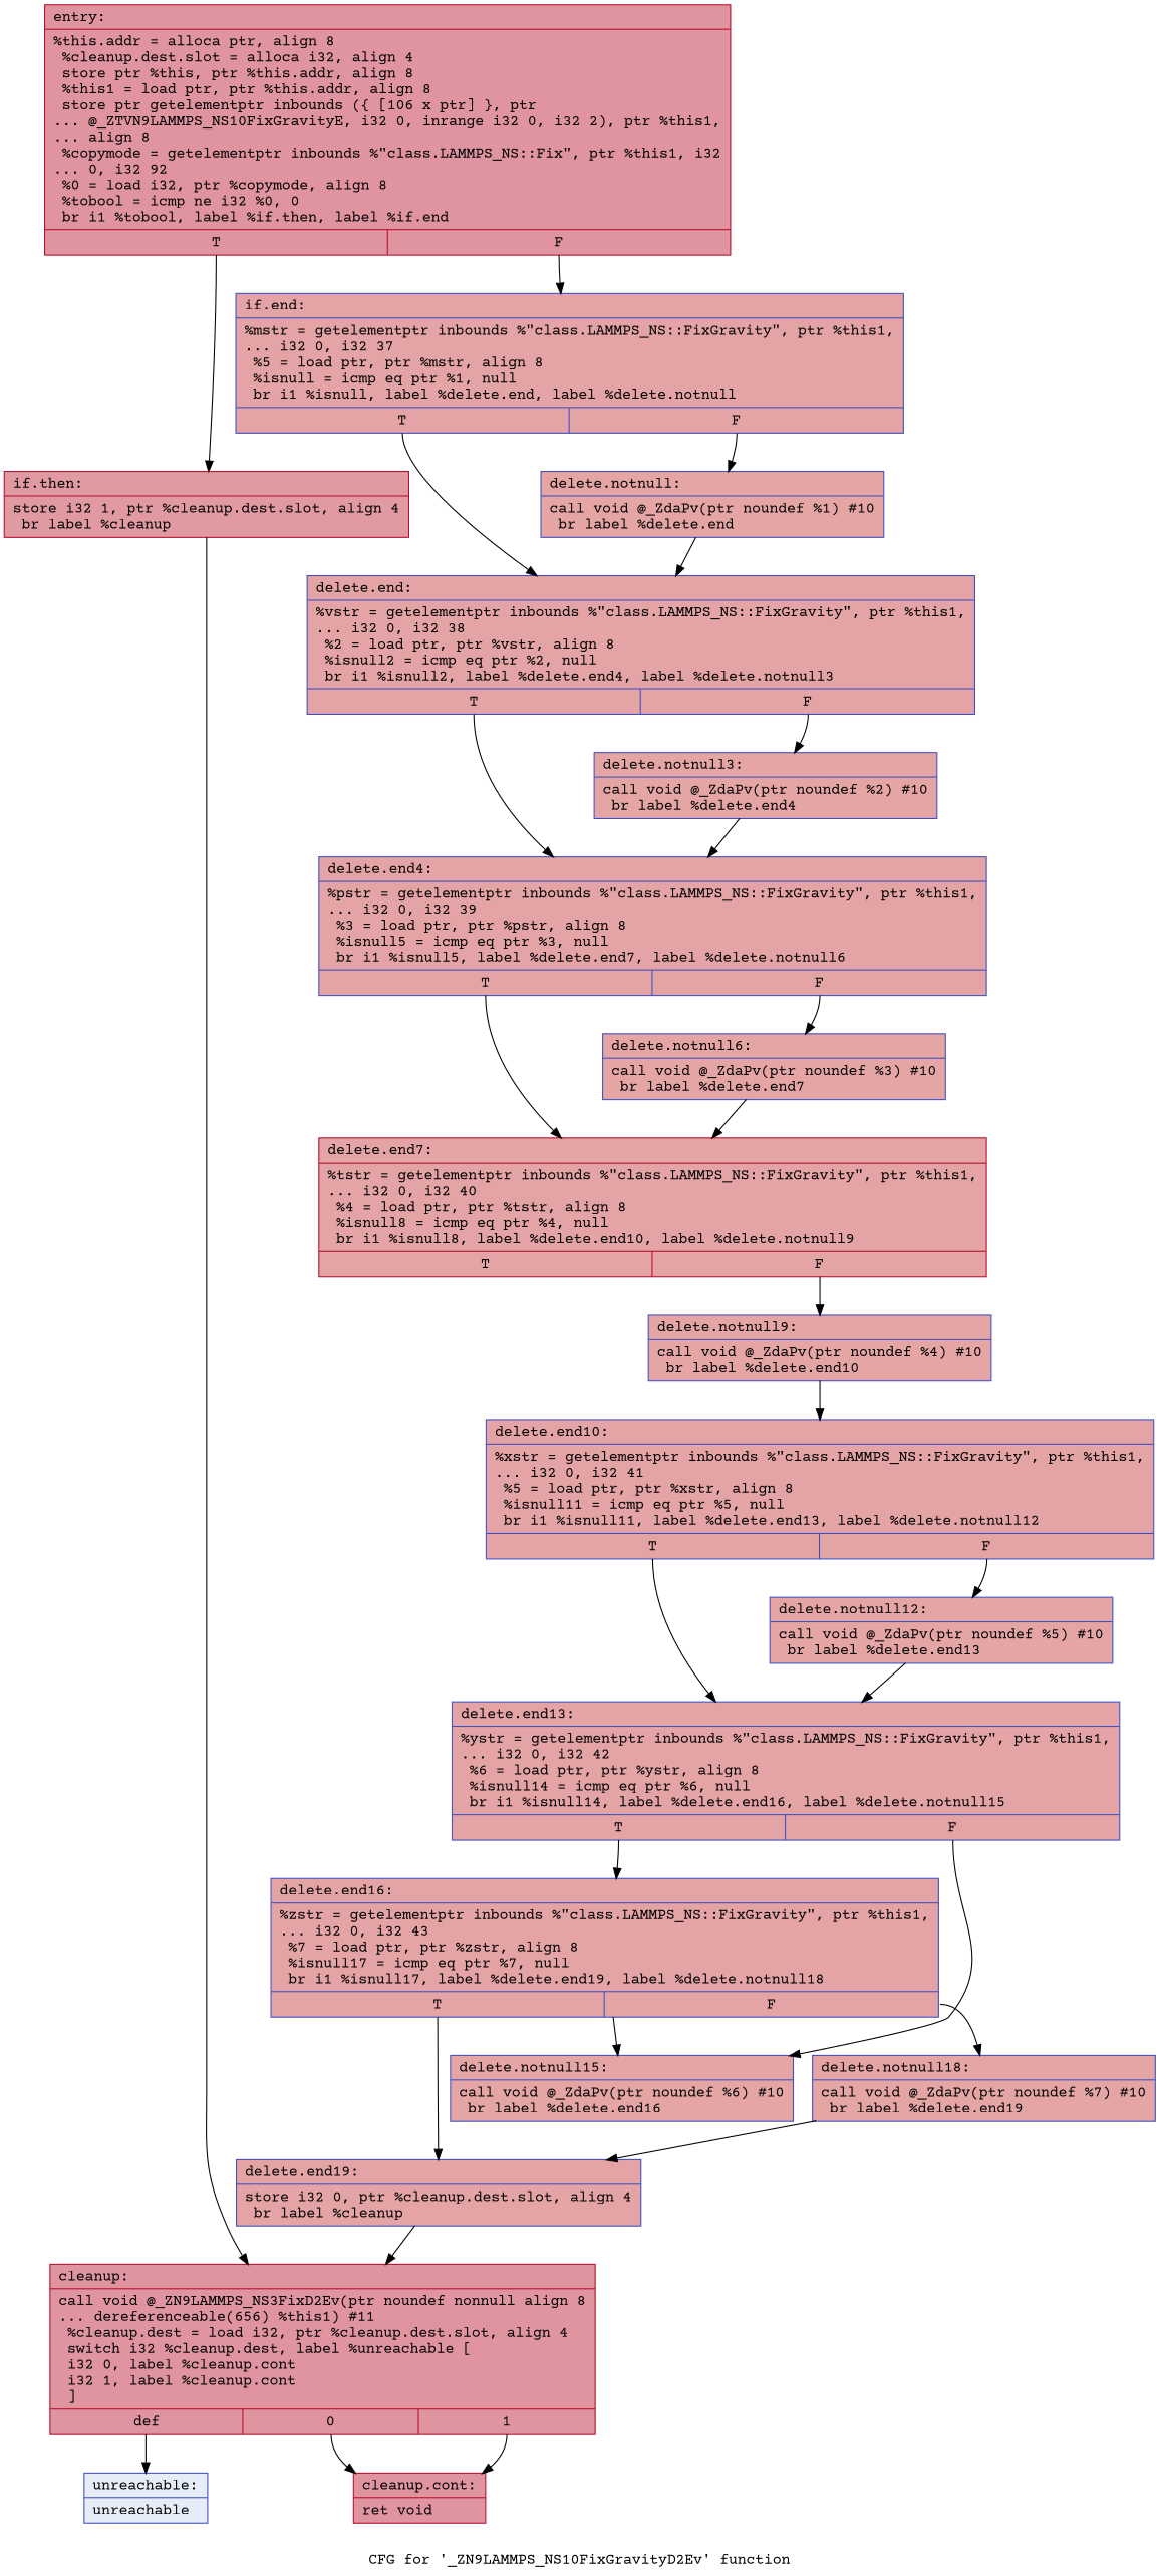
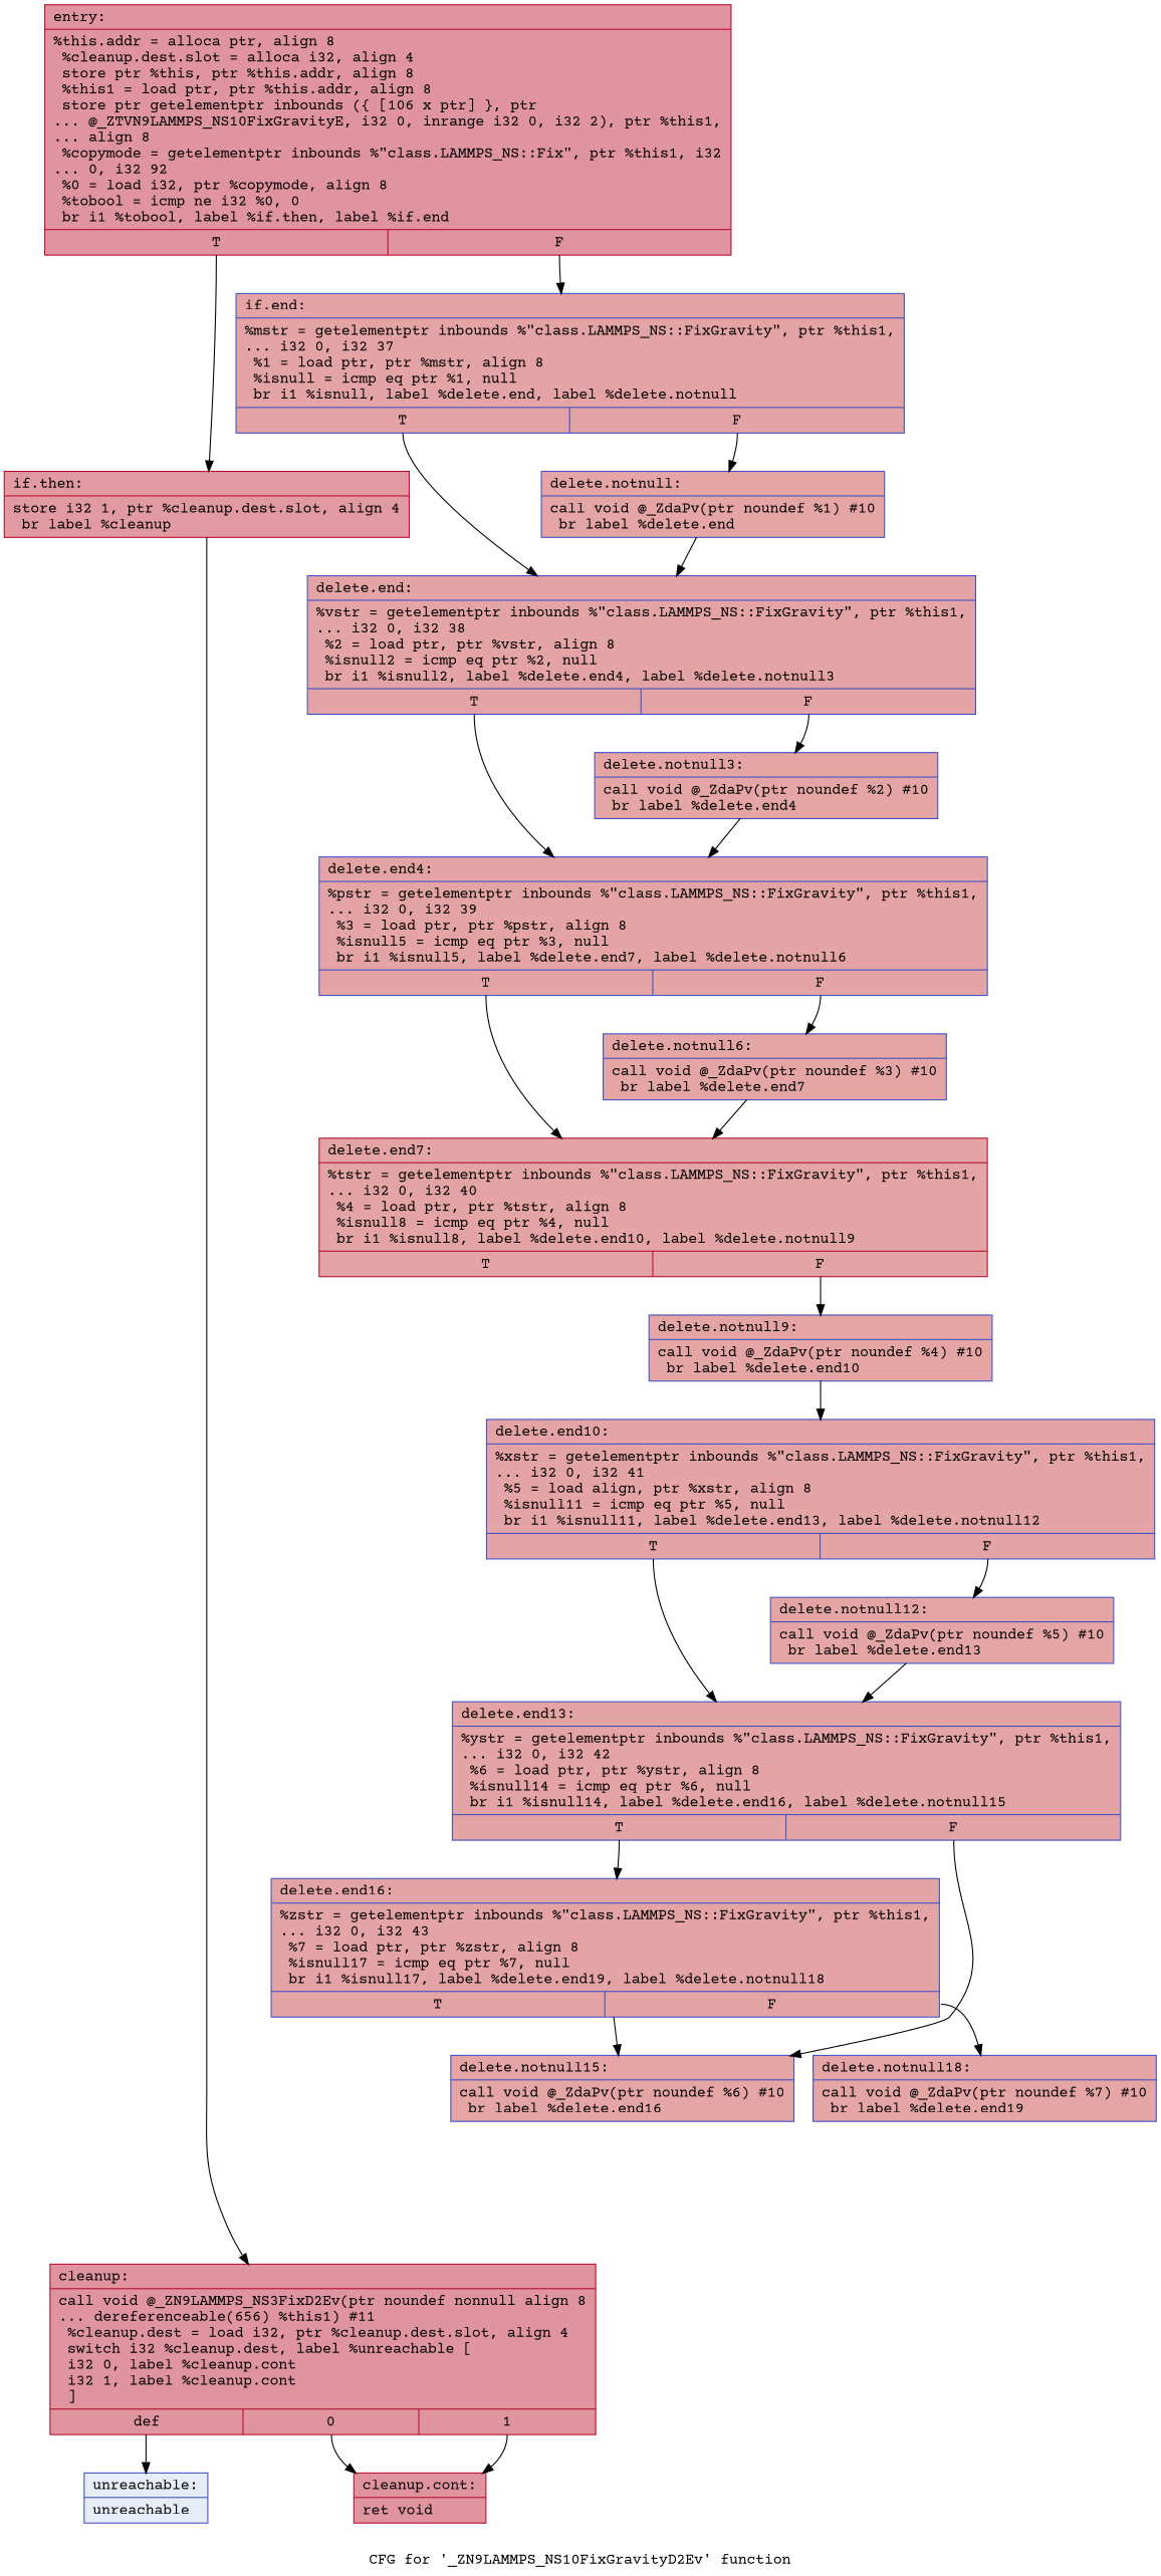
  digraph {
    fontname="Courier Prime"
    label="CFG for '_ZN9LAMMPS_NS10FixGravityD2Ev' function"
    node [color="#3d50c3ff" fillcolor="#c32e3170" fontname="Courier Prime" shape=record style=filled]
    edge [fontname="Courier Prime"]
    n1 [color="#b70d28ff" fillcolor="#b70d2870" label="{entry:\l|  %this.addr = alloca ptr, align 8\l  %cleanup.dest.slot = alloca i32, align 4\l  store ptr %this, ptr %this.addr, align 8\l  %this1 = load ptr, ptr %this.addr, align 8\l  store ptr getelementptr inbounds (\{ [106 x ptr] \}, ptr\l... @_ZTVN9LAMMPS_NS10FixGravityE, i32 0, inrange i32 0, i32 2), ptr %this1,\l... align 8\l  %copymode = getelementptr inbounds %\"class.LAMMPS_NS::Fix\", ptr %this1, i32\l... 0, i32 92\l  %0 = load i32, ptr %copymode, align 8\l  %tobool = icmp ne i32 %0, 0\l  br i1 %tobool, label %if.then, label %if.end\l|{<s0>T|<s1>F}}"]
    n2 [color="#b70d28ff" fillcolor="#bb1b2c70" label="{if.then:\l|  store i32 1, ptr %cleanup.dest.slot, align 4\l  br label %cleanup\l}"]
-   n3 [label="{if.end:\l|  %mstr = getelementptr inbounds %\"class.LAMMPS_NS::FixGravity\", ptr %this1,\l... i32 0, i32 37\l  %5 = load ptr, ptr %mstr, align 8\l  %isnull = icmp eq ptr %1, null\l  br i1 %isnull, label %delete.end, label %delete.notnull\l|{<s0>T|<s1>F}}"]
+   n3 [label="{if.end:\l|  %mstr = getelementptr inbounds %\"class.LAMMPS_NS::FixGravity\", ptr %this1,\l... i32 0, i32 37\l  %1 = load ptr, ptr %mstr, align 8\l  %isnull = icmp eq ptr %1, null\l  br i1 %isnull, label %delete.end, label %delete.notnull\l|{<s0>T|<s1>F}}"]
    n4 [color="#b70d28ff" fillcolor="#b70d2870" label="{cleanup:\l|  call void @_ZN9LAMMPS_NS3FixD2Ev(ptr noundef nonnull align 8\l... dereferenceable(656) %this1) #11\l  %cleanup.dest = load i32, ptr %cleanup.dest.slot, align 4\l  switch i32 %cleanup.dest, label %unreachable [\l    i32 0, label %cleanup.cont\l    i32 1, label %cleanup.cont\l  ]\l|{<s0>def|<s1>0|<s2>1}}"]
    n5 [label="{delete.end:\l|  %vstr = getelementptr inbounds %\"class.LAMMPS_NS::FixGravity\", ptr %this1,\l... i32 0, i32 38\l  %2 = load ptr, ptr %vstr, align 8\l  %isnull2 = icmp eq ptr %2, null\l  br i1 %isnull2, label %delete.end4, label %delete.notnull3\l|{<s0>T|<s1>F}}"]
    n6 [fillcolor="#c5333470" label="{delete.notnull:\l|  call void @_ZdaPv(ptr noundef %1) #10\l  br label %delete.end\l}"]
    n7 [fillcolor="#c7d7f070" label="{unreachable:\l|  unreachable\l}"]
    n8 [color="#b70d28ff" fillcolor="#b70d2870" label="{cleanup.cont:\l|  ret void\l}"]
    n9 [label="{delete.end4:\l|  %pstr = getelementptr inbounds %\"class.LAMMPS_NS::FixGravity\", ptr %this1,\l... i32 0, i32 39\l  %3 = load ptr, ptr %pstr, align 8\l  %isnull5 = icmp eq ptr %3, null\l  br i1 %isnull5, label %delete.end7, label %delete.notnull6\l|{<s0>T|<s1>F}}"]
    n10 [fillcolor="#c5333470" label="{delete.notnull3:\l|  call void @_ZdaPv(ptr noundef %2) #10\l  br label %delete.end4\l}"]
    n11 [color="#b70d28ff" label="{delete.end7:\l|  %tstr = getelementptr inbounds %\"class.LAMMPS_NS::FixGravity\", ptr %this1,\l... i32 0, i32 40\l  %4 = load ptr, ptr %tstr, align 8\l  %isnull8 = icmp eq ptr %4, null\l  br i1 %isnull8, label %delete.end10, label %delete.notnull9\l|{<s0>T|<s1>F}}"]
    n12 [fillcolor="#c5333470" label="{delete.notnull6:\l|  call void @_ZdaPv(ptr noundef %3) #10\l  br label %delete.end7\l}"]
    n13 [fillcolor="#c5333470" label="{delete.notnull9:\l|  call void @_ZdaPv(ptr noundef %4) #10\l  br label %delete.end10\l}"]
-   n14 [label="{delete.end10:\l|  %xstr = getelementptr inbounds %\"class.LAMMPS_NS::FixGravity\", ptr %this1,\l... i32 0, i32 41\l  %5 = load ptr, ptr %xstr, align 8\l  %isnull11 = icmp eq ptr %5, null\l  br i1 %isnull11, label %delete.end13, label %delete.notnull12\l|{<s0>T|<s1>F}}"]
+   n14 [label="{delete.end10:\l|  %xstr = getelementptr inbounds %\"class.LAMMPS_NS::FixGravity\", ptr %this1,\l... i32 0, i32 41\l  %5 = load align, ptr %xstr, align 8\l  %isnull11 = icmp eq ptr %5, null\l  br i1 %isnull11, label %delete.end13, label %delete.notnull12\l|{<s0>T|<s1>F}}"]
    n15 [label="{delete.end13:\l|  %ystr = getelementptr inbounds %\"class.LAMMPS_NS::FixGravity\", ptr %this1,\l... i32 0, i32 42\l  %6 = load ptr, ptr %ystr, align 8\l  %isnull14 = icmp eq ptr %6, null\l  br i1 %isnull14, label %delete.end16, label %delete.notnull15\l|{<s0>T|<s1>F}}"]
    n16 [fillcolor="#c5333470" label="{delete.notnull12:\l|  call void @_ZdaPv(ptr noundef %5) #10\l  br label %delete.end13\l}"]
    n17 [label="{delete.end16:\l|  %zstr = getelementptr inbounds %\"class.LAMMPS_NS::FixGravity\", ptr %this1,\l... i32 0, i32 43\l  %7 = load ptr, ptr %zstr, align 8\l  %isnull17 = icmp eq ptr %7, null\l  br i1 %isnull17, label %delete.end19, label %delete.notnull18\l|{<s0>T|<s1>F}}"]
    n18 [fillcolor="#c5333470" label="{delete.notnull15:\l|  call void @_ZdaPv(ptr noundef %6) #10\l  br label %delete.end16\l}"]
-   n19 [label="{delete.end19:\l|  store i32 0, ptr %cleanup.dest.slot, align 4\l  br label %cleanup\l}"]
    n20 [fillcolor="#c5333470" label="{delete.notnull18:\l|  call void @_ZdaPv(ptr noundef %7) #10\l  br label %delete.end19\l}"]
    n1 -> n2 [tailport=s0]
    n1 -> n3 [tailport=s1]
    n2 -> n4
    n3 -> n5 [tailport=s0]
    n3 -> n6 [tailport=s1]
    n4 -> n7 [tailport=s0]
    n4 -> n8 [tailport=s1]
    n4 -> n8 [tailport=s2]
    n5 -> n9 [tailport=s0]
    n5 -> n10 [tailport=s1]
    n6 -> n5
    n9 -> n11 [tailport=s0]
    n9 -> n12 [tailport=s1]
    n10 -> n9
    n11 -> n13 [tailport=s1]
    n12 -> n11
    n13 -> n14
    n14 -> n15 [tailport=s0]
    n14 -> n16 [tailport=s1]
    n15 -> n17 [tailport=s0]
    n15 -> n18 [tailport=s1]
    n16 -> n15
    n17 -> n18
-   n17 -> n19 [tailport=s0]
    n17 -> n20 [tailport=s1]
-   n19 -> n4
-   n20 -> n19
  }
